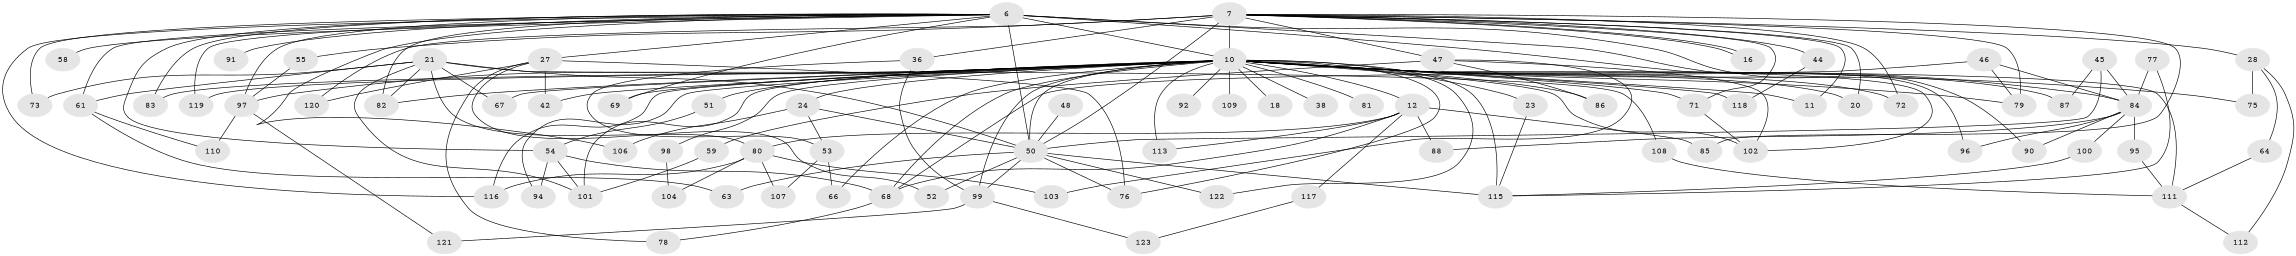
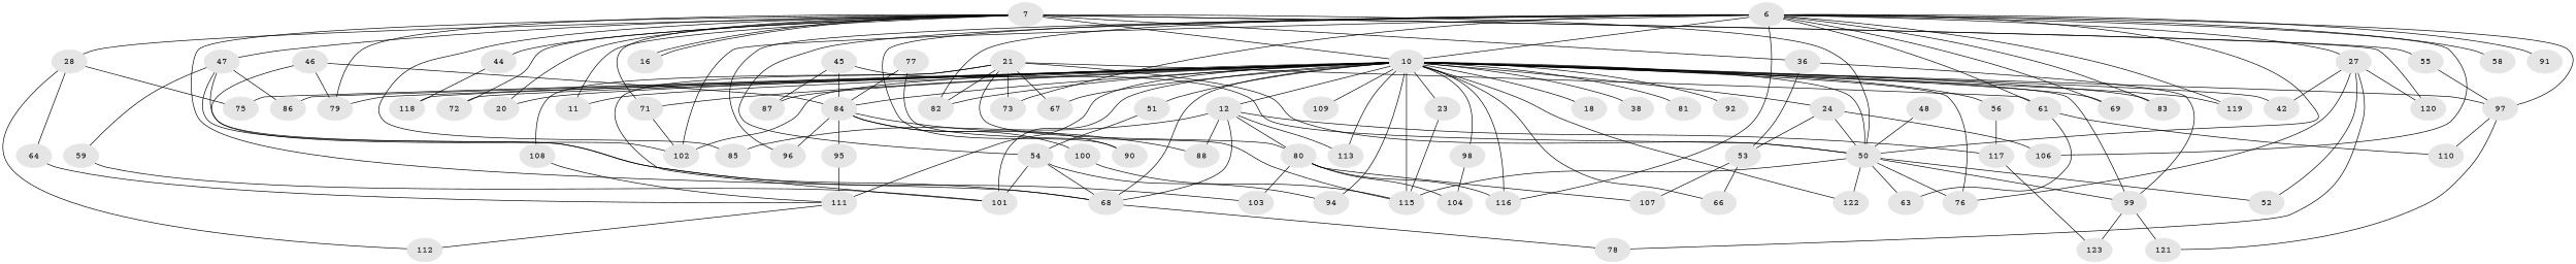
  graph {
    fontname="Courier Prime"
    node [color=gray90 fontname="Courier Prime" style=filled]
    edge [fontname="Courier Prime"]
    6 [super="+4"]
    10 [super="+3+5"]
    27
    50 [super="+9"]
    54 [super="+30"]
    58
    61
    69
    73 [super="+39"]
    82 [super="+25"]
    83
    90
    91
    96
    97 [super="+17+93"]
    102 [super="+41+89"]
    106
    116 [super="+14"]
    119
    7 [super="+1"]
    11
    16
    20
    28
    36
    44
    47 [super="+43"]
    55
    68 [super="+57+32"]
    71 [super="+19"]
    72
    79 [super="+70"]
    85
    120
    12
    18
    23
    24
    38
    42
    51
+   56
    66
    67
    75
    76 [super="+37"]
    81
    84 [super="+33+22+62"]
    86
    87
    92
    94
    98
    99 [super="+60"]
    101 [super="+31"]
    109
    111 [super="+34"]
    113 [super="+65"]
    115 [super="+40+105"]
    118
    122
    52
    78
    63
    110
    121
    64
    112
    53
    59
    103
    80 [super="+74"]
    88
    117
    95
    100
    104
    123
    107
    21
    108
    45
    46
    48
    77
    6 -- 10 [weight=8]
    6 -- 27 [weight=2]
    6 -- 50 [weight=4]
    6 -- 54
    6 -- 58
    6 -- 61
    6 -- 69
    6 -- 73
    6 -- 82
    6 -- 83
    6 -- 90
    6 -- 91 [weight=2]
    6 -- 96
    6 -- 97
    6 -- 102 [weight=2]
    6 -- 106
    6 -- 116
    6 -- 119
    10 -- 50 [weight=9]
    10 -- 69
    10 -- 82
    10 -- 83
    10 -- 97 [weight=3]
    10 -- 102 [weight=3]
    10 -- 116
    10 -- 119
    10 -- 11
    10 -- 20
    10 -- 68 [weight=2]
    10 -- 71
    10 -- 72
    10 -- 79
    10 -- 12
    10 -- 18 [weight=2]
    10 -- 23 [weight=2]
    10 -- 24
    10 -- 38 [weight=2]
    10 -- 42
    10 -- 51
+   10 -- 56 [weight=2]
    10 -- 66
    10 -- 67
    10 -- 75
    10 -- 76
    10 -- 81 [weight=2]
    10 -- 84 [weight=6]
    10 -- 86
    10 -- 87
    10 -- 92 [weight=2]
    10 -- 94
    10 -- 98
    10 -- 99
    10 -- 101 [weight=2]
    10 -- 109 [weight=2]
    10 -- 111 [weight=3]
    10 -- 113 [weight=2]
    10 -- 115 [weight=2]
    10 -- 118
    10 -- 122
    27 -- 120
    27 -- 42
    27 -- 76
    27 -- 52
    27 -- 78
    50 -- 76
    50 -- 99
    50 -- 115 [weight=2]
    50 -- 122
    50 -- 52
    50 -- 63
    54 -- 68
    54 -- 94
    54 -- 101
    61 -- 63
    61 -- 110
    97 -- 110
    97 -- 121
    7 -- 10 [weight=8]
    7 -- 50 [weight=4]
    7 -- 11
    7 -- 16
    7 -- 16
    7 -- 20
    7 -- 28 [weight=2]
    7 -- 36 [weight=2]
    7 -- 44 [weight=2]
    7 -- 47 [weight=2]
    7 -- 55
+   7 -- 68 [weight=2]
    7 -- 71
    7 -- 72
    7 -- 79
    7 -- 85
    7 -- 120
    28 -- 75
    28 -- 64
    28 -- 112
    36 -- 99
    36 -- 53
    44 -- 118
    47 -- 102
    47 -- 86
    47 -- 59
    47 -- 103
    55 -- 97
    68 -- 78
    71 -- 102
    12 -- 68
    12 -- 85
    12 -- 113
    12 -- 80 [weight=2]
    12 -- 88
    12 -- 117
    23 -- 115
    24 -- 50
    24 -- 106
    24 -- 53
    51 -- 54
+   56 -- 117
    84 -- 90
    84 -- 96
    84 -- 88
    84 -- 95
    84 -- 100
    98 -- 104
    99 -- 121
    99 -- 123
    111 -- 112
    64 -- 111
    53 -- 66
    53 -- 107
    59 -- 101
    80 -- 116
    80 -- 103
    80 -- 104
    80 -- 107
    117 -- 123
    95 -- 111
    100 -- 115
    21 -- 50 [weight=2]
    21 -- 61
    21 -- 73 [weight=2]
    21 -- 82
    21 -- 67
    21 -- 101
    21 -- 80
    21 -- 108
    108 -- 111
    45 -- 50
    45 -- 84
    45 -- 87
    46 -- 68
    46 -- 79
    46 -- 84
    48 -- 50
    77 -- 84
    77 -- 115
  }
